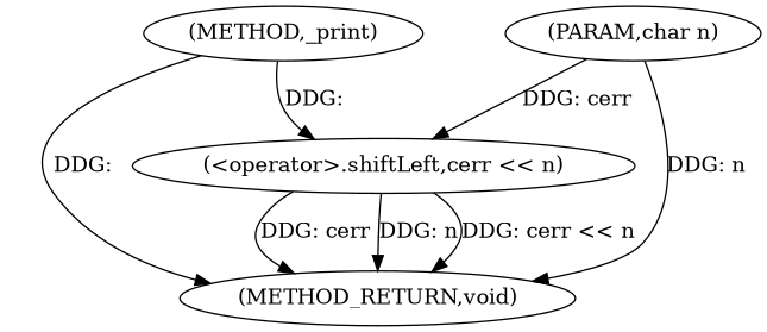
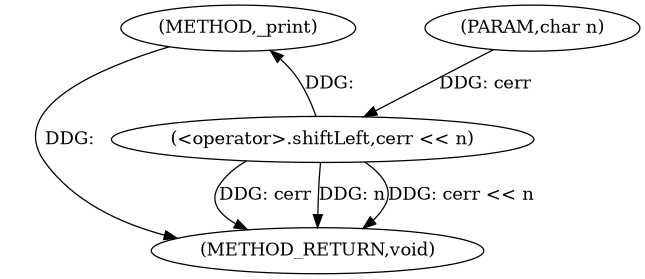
  digraph {
    n1 [label="(METHOD,_print)"]
    n2 [label="(<operator>.shiftLeft,cerr << n)"]
    n3 [label="(METHOD_RETURN,void)"]
    n4 [label="(PARAM,char n)"]
-   n1 -> n2 [label="DDG: "]
+   n2 -> n1 [label="DDG: "]
    n1 -> n3 [label="DDG: "]
    n2 -> n3 [label="DDG: n"]
    n2 -> n3 [label="DDG: cerr << n"]
    n2 -> n3 [label="DDG: cerr"]
    n4 -> n2 [label="DDG: cerr"]
-   n4 -> n3 [label="DDG: n"]
  }
